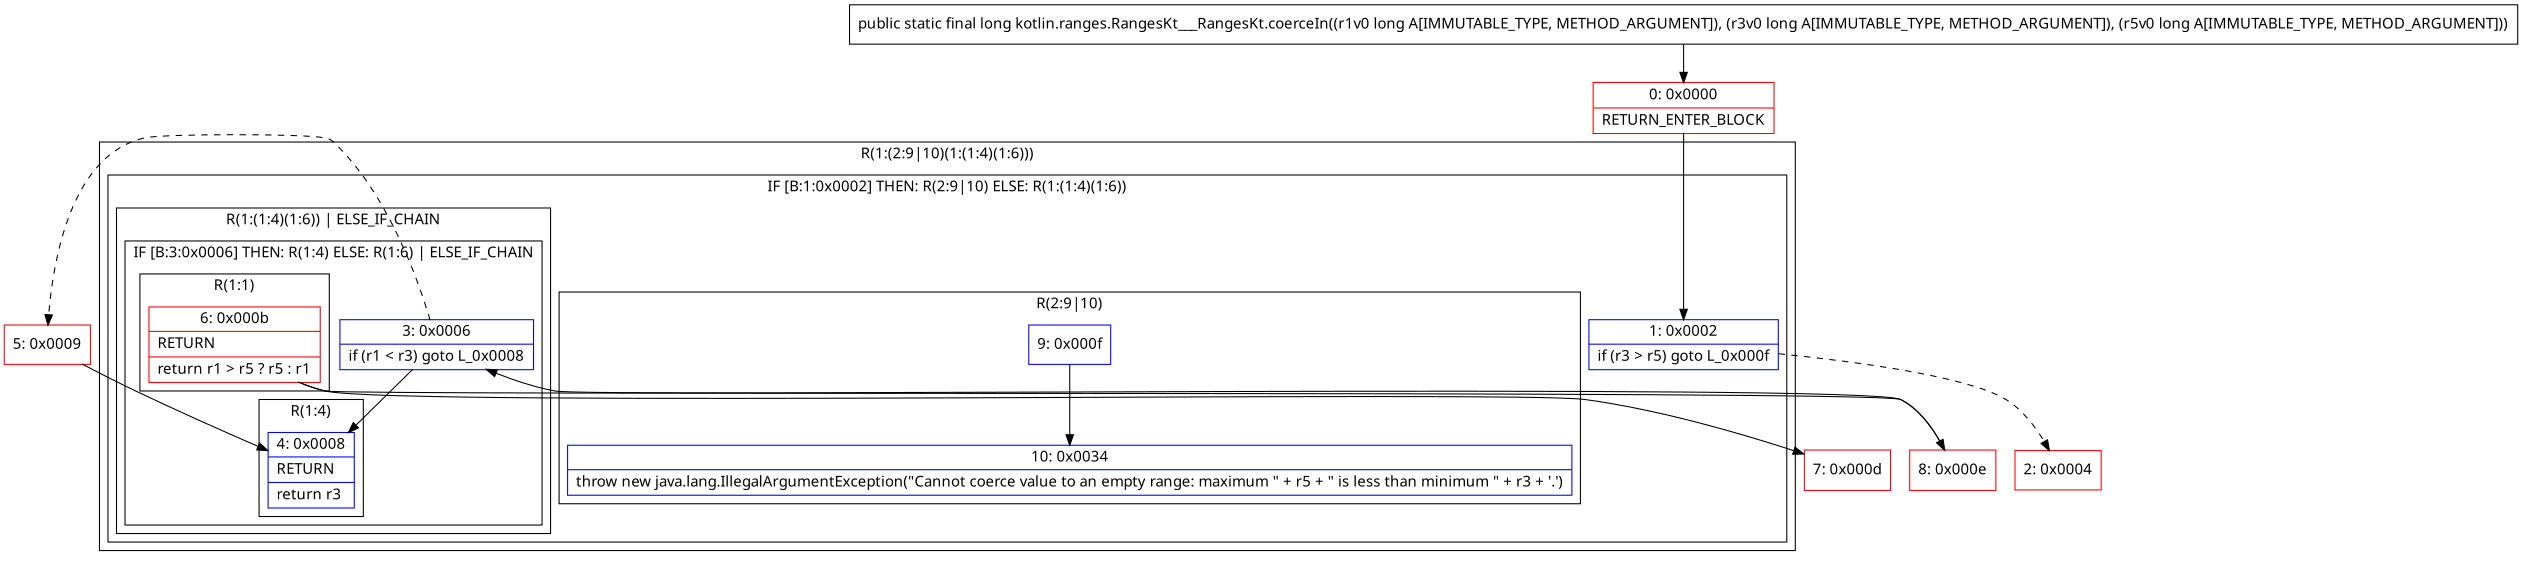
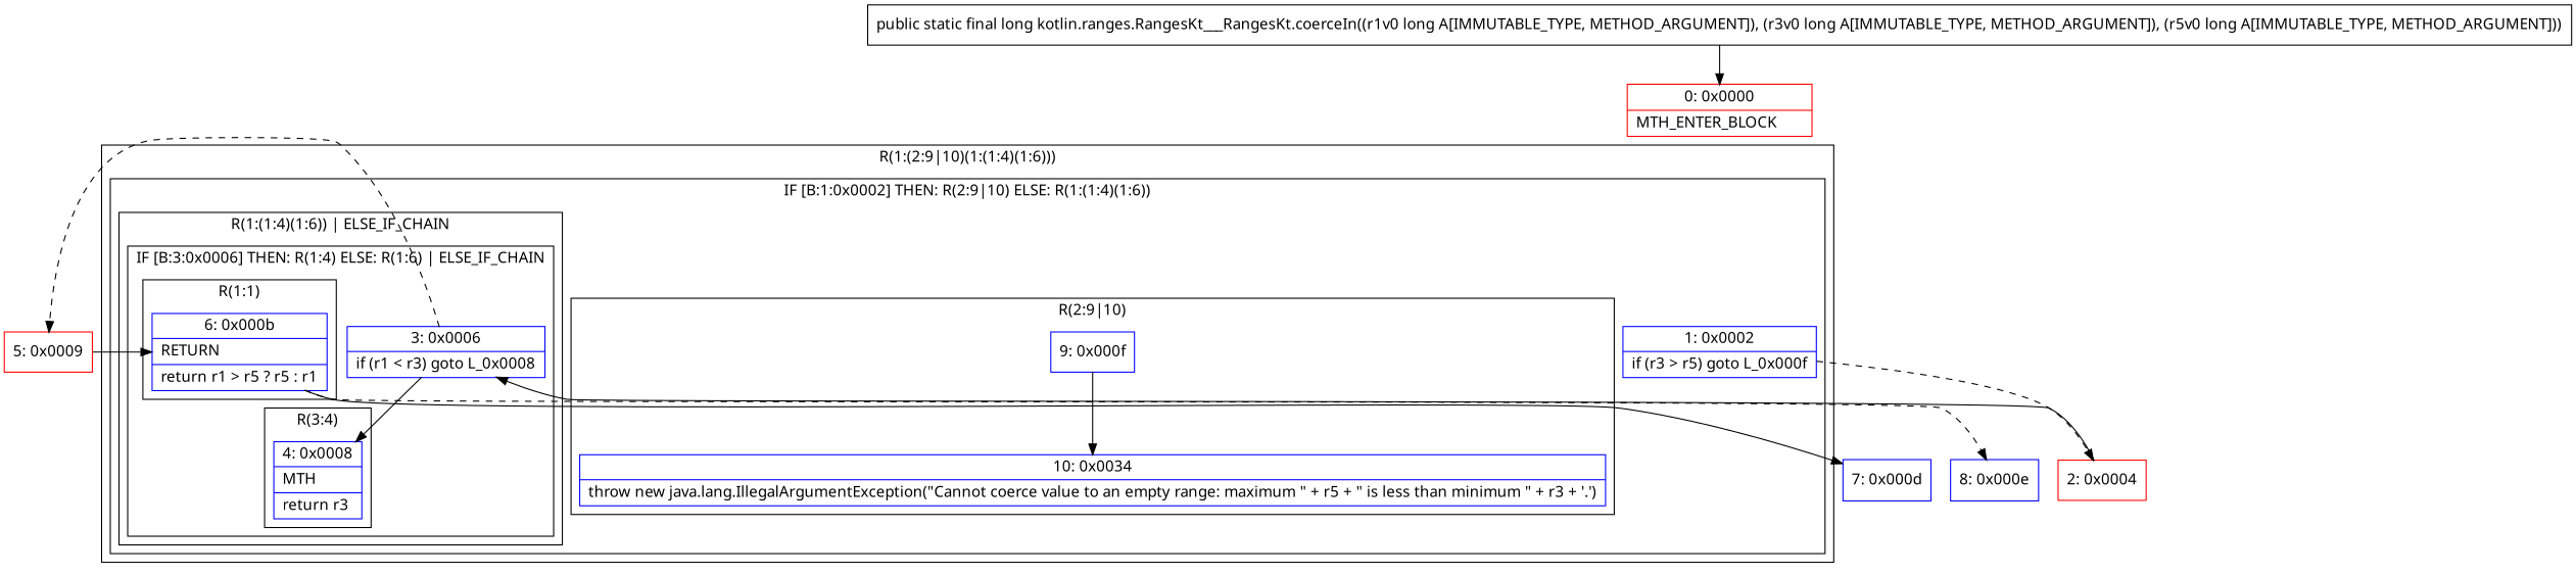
  digraph {
    fontname="Noto Sans"
    node [color=blue fontname="Noto Sans" shape=record]
    edge [fontname="Noto Sans"]
    n1 [label="{9\:\ 0x000f}"]
    n2 [label="{10\:\ 0x0034|throw new java.lang.IllegalArgumentException(\"Cannot coerce value to an empty range: maximum \" + r5 + \" is less than minimum \" + r3 + '.')\l}"]
-   n3 [label="{4\:\ 0x0008|RETURN\l|return r3\l}"]
-   n4 [color=red label="{6\:\ 0x000b|RETURN\l|return r1 \> r5 ? r5 : r1\l}"]
+   n3 [label="{4\:\ 0x0008|MTH\l|return r3\l}"]
+   n4 [label="{6\:\ 0x000b|RETURN\l|return r1 \> r5 ? r5 : r1\l}"]
    n5 [label="{3\:\ 0x0006|if (r1 \< r3) goto L_0x0008\l}"]
    n6 [label="{1\:\ 0x0002|if (r3 \> r5) goto L_0x000f\l}"]
-   n7 [color=red label="{7\:\ 0x000d}"]
-   n8 [color=red label="{8\:\ 0x000e}"]
+   n7 [label="{7\:\ 0x000d}"]
+   n8 [label="{8\:\ 0x000e}"]
    n9 [color=red label="{5\:\ 0x0009}"]
    n10 [color=red label="{2\:\ 0x0004}"]
-   n11 [color=red label="{0\:\ 0x0000|RETURN_ENTER_BLOCK\l}"]
+   n11 [color=red label="{0\:\ 0x0000|MTH_ENTER_BLOCK\l}"]
    n12 [label="{public static final long kotlin.ranges.RangesKt___RangesKt.coerceIn((r1v0 long A[IMMUTABLE_TYPE, METHOD_ARGUMENT]), (r3v0 long A[IMMUTABLE_TYPE, METHOD_ARGUMENT]), (r5v0 long A[IMMUTABLE_TYPE, METHOD_ARGUMENT])) }" color=""]
    subgraph cluster_1 {
      label="R(1:(2:9|10)(1:(1:4)(1:6)))"
      subgraph cluster_2 {
        label="IF [B:1:0x0002] THEN: R(2:9|10) ELSE: R(1:(1:4)(1:6))"
        n6
        subgraph cluster_3 {
          label="R(2:9|10)"
          n1
          n2
        }
        subgraph cluster_4 {
          label="R(1:(1:4)(1:6)) | ELSE_IF_CHAIN\l"
          subgraph cluster_5 {
            label="IF [B:3:0x0006] THEN: R(1:4) ELSE: R(1:6) | ELSE_IF_CHAIN\l"
            n5
            subgraph cluster_6 {
-             label="R(1:4)"
+             label="R(3:4)"
              n3
            }
            subgraph cluster_7 {
              label="R(1:1)"
              n4
            }
          }
        }
      }
    }
    n1 -> n2
    n4 -> n7
-   n4 -> n8
+   n4 -> n8 [style=dashed]
    n5 -> n3
    n5 -> n9 [style=dashed]
    n6 -> n10 [style=dashed]
-   n9 -> n3
-   n8 -> n5
-   n11 -> n6
+   n9 -> n4
+   n10 -> n5
    n12 -> n11
  }
